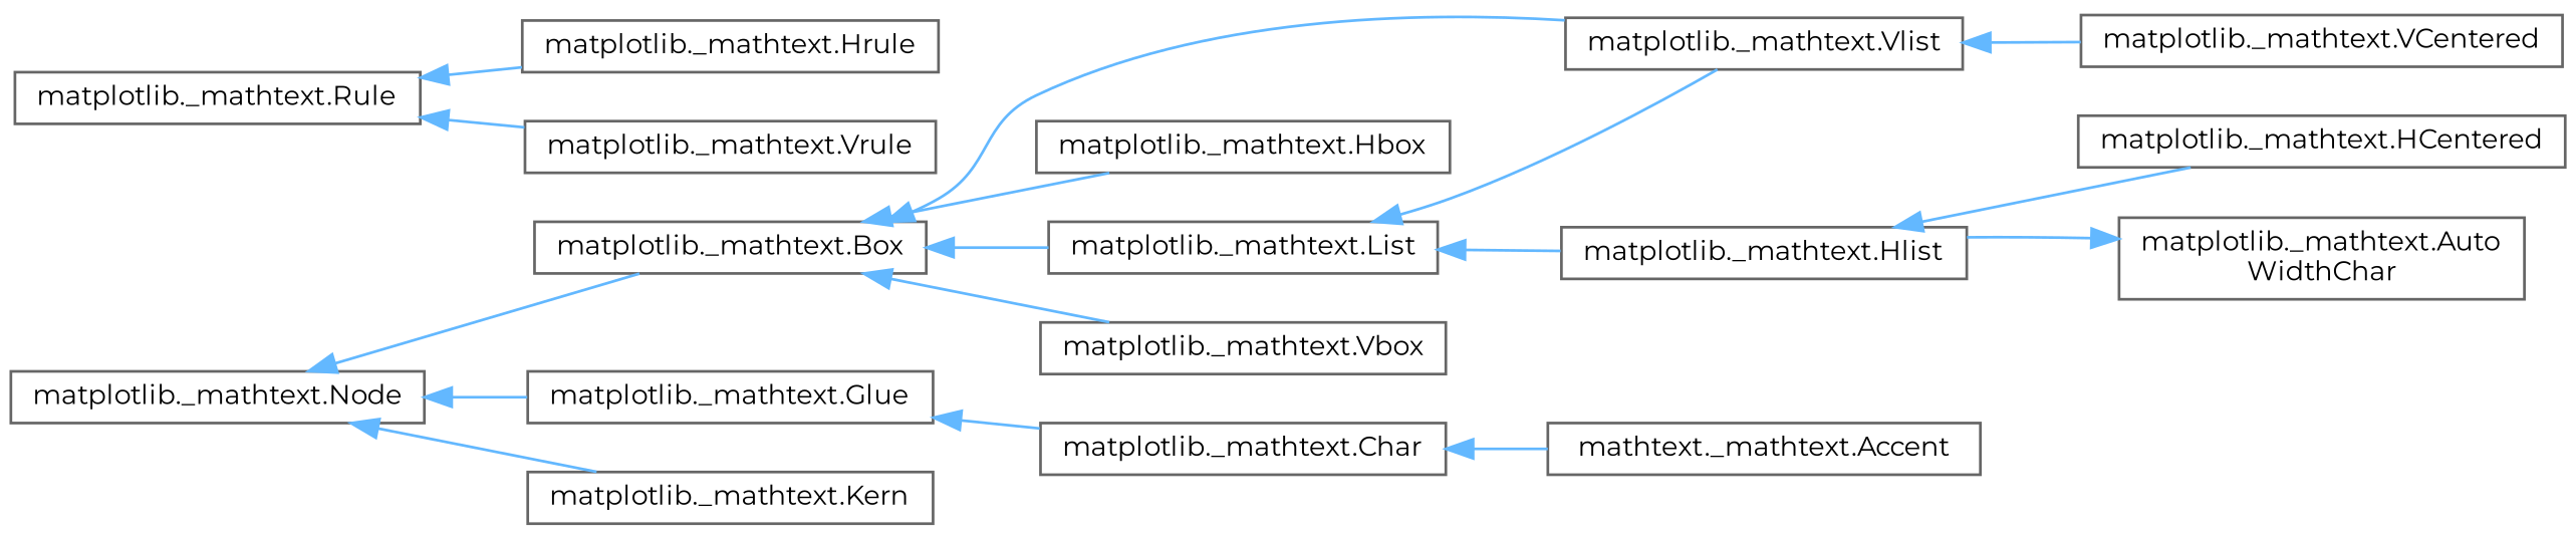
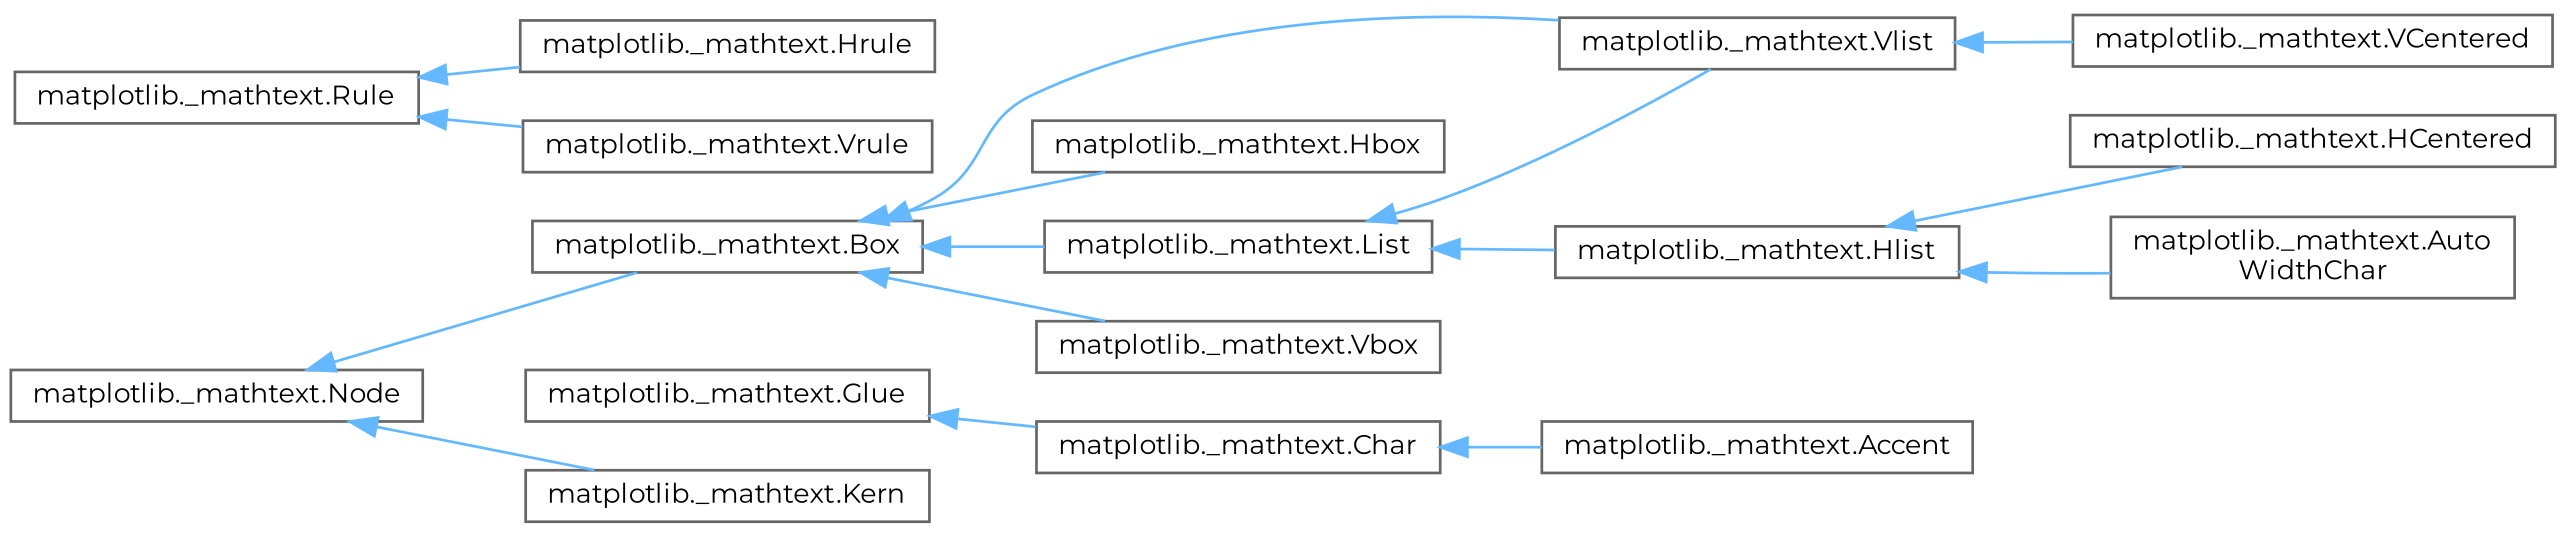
  digraph {
    fontname=Montserrat
    rankdir=LR
    node [color=grey40 fillcolor=white fontname=Montserrat fontsize=10 shape=box style=filled]
    edge [color=steelblue1 dir=back fontname=Montserrat fontsize=10 labelfontname=Helvetica labelfontsize=10 style=solid]
    n1 [height=0.2 label="matplotlib._mathtext.Node" width=0.4]
    n2 [height=0.2 label="matplotlib._mathtext.Box" width=0.4]
    n3 [height=0.2 label="matplotlib._mathtext.Glue" width=0.4]
    n4 [height=0.2 label="matplotlib._mathtext.Kern" width=0.4]
    n5 [height=0.2 label="matplotlib._mathtext.Hbox" width=0.4]
    n6 [height=0.2 label="matplotlib._mathtext.List" width=0.4]
    n7 [height=0.2 label="matplotlib._mathtext.Vbox" width=0.4]
    n8 [height=0.2 label="matplotlib._mathtext.Vlist" width=0.4]
    n9 [height=0.2 label="matplotlib._mathtext.Char" width=0.4]
-   n10 [height=0.2 label="mathtext._mathtext.Accent" width=0.4]
+   n10 [height=0.2 label="matplotlib._mathtext.Accent" width=0.4]
    n11 [height=0.2 label="matplotlib._mathtext.Hlist" width=0.4]
    n12 [height=0.2 label="matplotlib._mathtext.Rule" width=0.4]
    n13 [height=0.2 label="matplotlib._mathtext.Hrule" width=0.4]
    n14 [height=0.2 label="matplotlib._mathtext.Vrule" width=0.4]
    n15 [height=0.2 label="matplotlib._mathtext.Auto\lWidthChar" width=0.4]
    n16 [height=0.2 label="matplotlib._mathtext.HCentered" width=0.4]
    n17 [height=0.2 label="matplotlib._mathtext.VCentered" width=0.4]
    n1 -> n2
-   n1 -> n3
    n1 -> n4
    n2 -> n5
    n2 -> n6
    n2 -> n7
    n2 -> n8
    n3 -> n9
    n6 -> n8
    n6 -> n11
    n8 -> n17
    n9 -> n10
-   n15 -> n11
+   n11 -> n15
    n11 -> n16
    n12 -> n13
    n12 -> n14
  }
